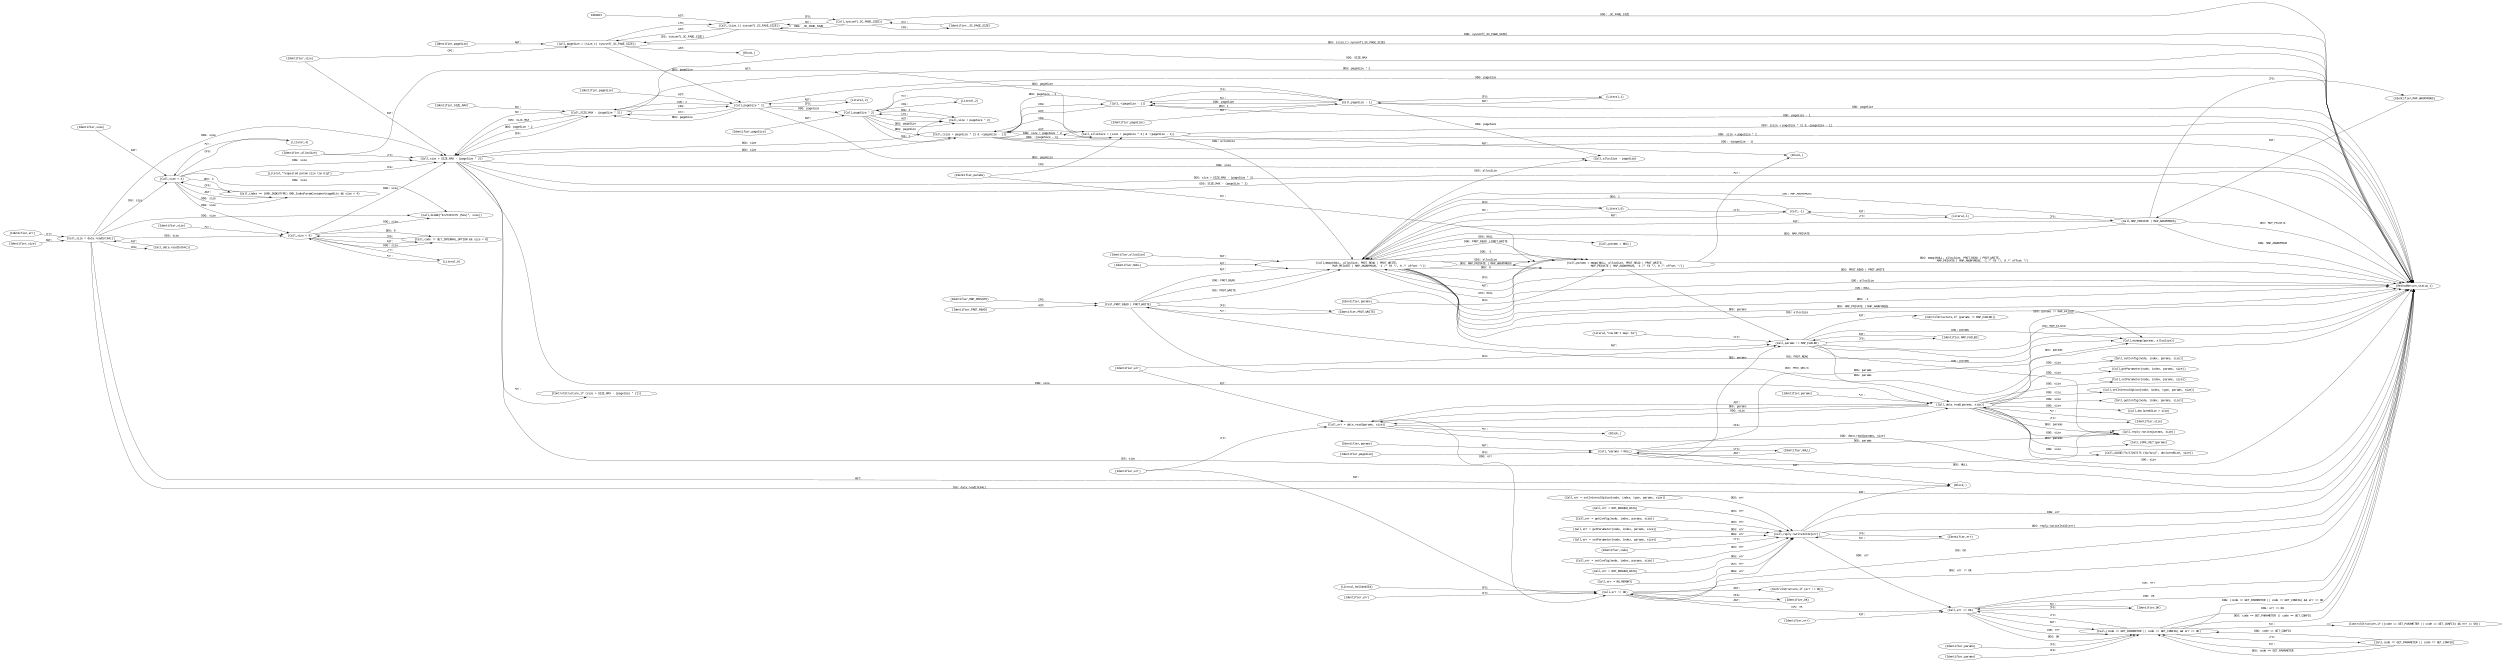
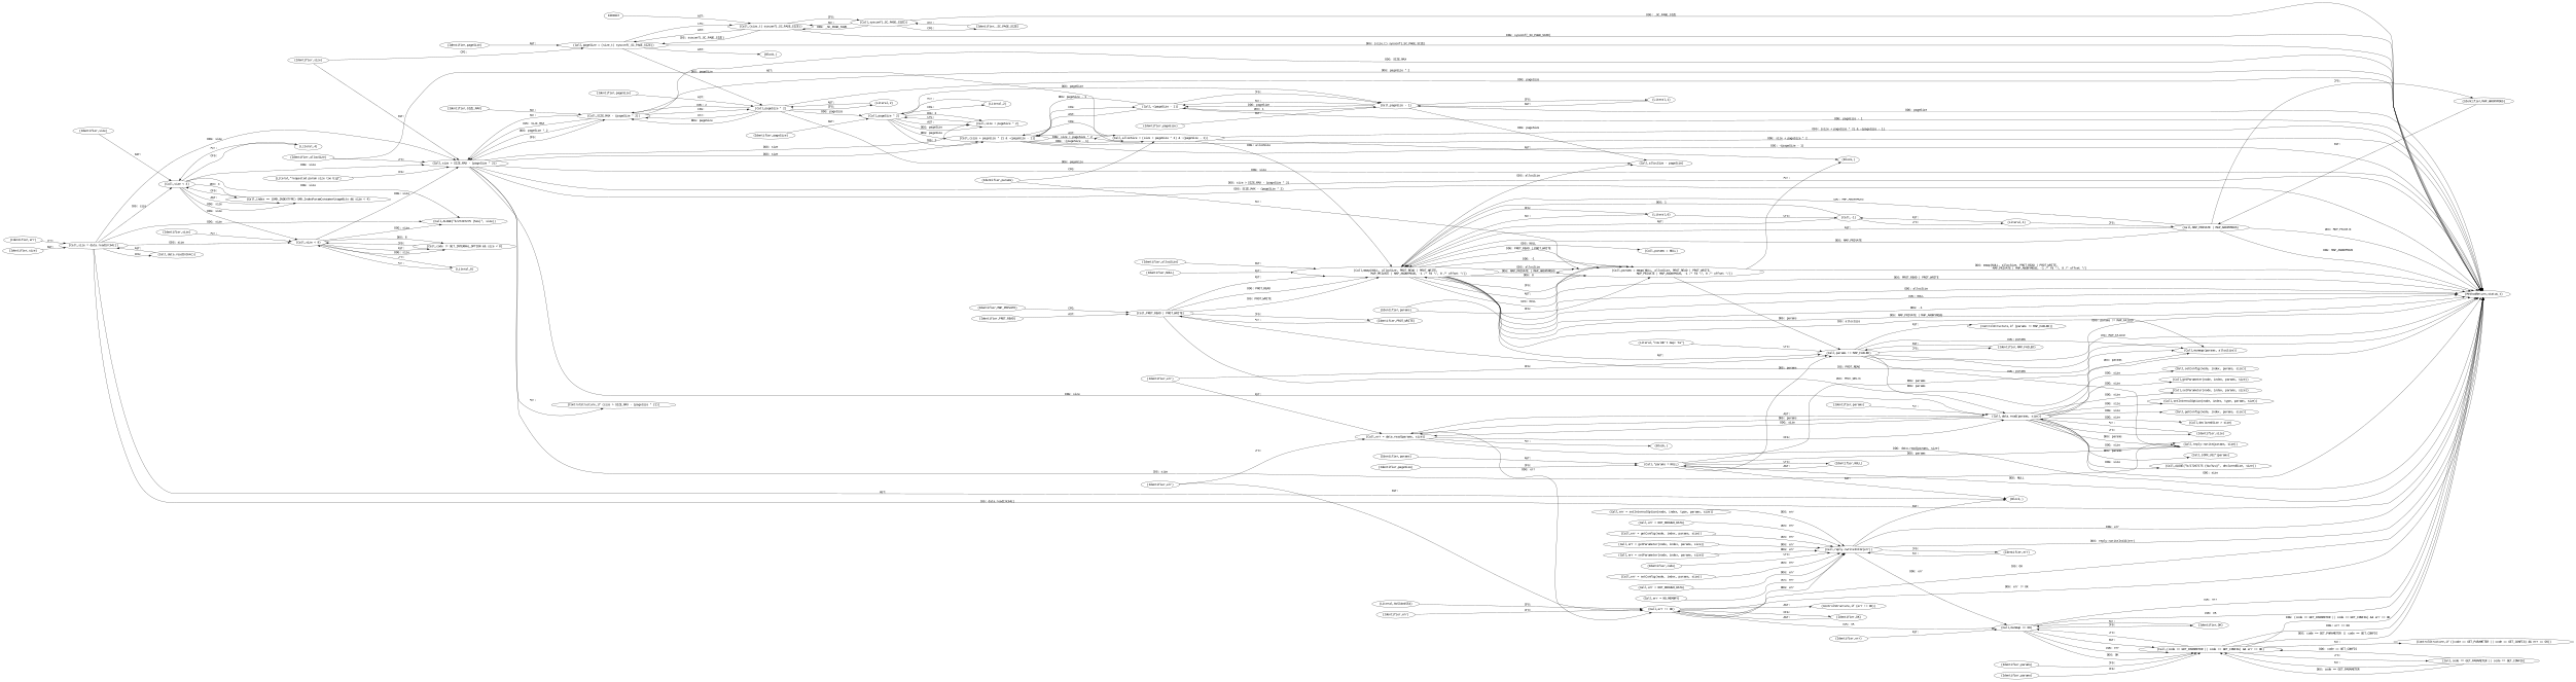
  digraph {
    fontname="Liberation Mono"
    rankdir=LR
    node [fontname="Liberation Mono"]
    edge [fontname="Liberation Mono"]
    n1 [label="(Call,err = data.read(params, size))"]
    n2 [label="(Call,data.read(params, size))"]
    n3 [label="(Call,err != OK)"]
    n4 [label="(Block,)"]
    n5 [label="(MethodReturn,status_t)"]
    n6 [label="(Call,(OMX_U32*)params)"]
    n7 [label="(Call,ALOGE(\"b/27207275 (%u/%zu)\", declaredSize, size))"]
    n8 [label="(Call,setConfig(node, index, params, size))"]
    n9 [label="(Call,getParameter(node, index, params, size))"]
    n10 [label="(Call,reply->write(params, size))"]
    n11 [label="(Call,setParameter(node, index, params, size))"]
    n12 [label="(Call,setInternalOption(node, index, type, params, size))"]
    n13 [label="(Call,munmap(params, allocSize))"]
    n14 [label="(Call,getConfig(node, index, params, size))"]
    n15 [label="(Call,declaredSize > size)"]
    n16 [label="(Identifier,size)"]
    n17 [label="(Call,reply->writeInt32(err))"]
-   n18 [label="(Call,err == OK)"]
+   n18 [label="(Call,munmap == OK)"]
    n19 [label="(ControlStructure,if (err != OK))"]
    n20 [label="(Identifier,OK)"]
    n21 [label="(Call,params != MAP_FAILED)"]
    n22 [label="(Identifier,MAP_FAILED)"]
    n23 [label="(ControlStructure,if (params != MAP_FAILED))"]
    n24 [label="(Call,params = mmap(NULL, allocSize, PROT_READ | PROT_WRITE,\n                            MAP_PRIVATE | MAP_ANONYMOUS, -1 /* fd */, 0 /* offset */))"]
    n25 [label="(Call,mmap(NULL, allocSize, PROT_READ | PROT_WRITE,\n                            MAP_PRIVATE | MAP_ANONYMOUS, -1 /* fd */, 0 /* offset */))"]
    n26 [label="(Block,)"]
    n27 [label="(Literal,0)"]
    n28 [label="(Call,params = NULL)"]
    n29 [label="(Call,allocSize - pageSize)"]
    n30 [label="(Call,-1)"]
    n31 [label="(Call,allocSize = (size + pageSize * 2) & ~(pageSize - 1))"]
    n32 [label="(Call,(size + pageSize * 2) & ~(pageSize - 1))"]
    n33 [label="(Call,~(pageSize - 1))"]
    n34 [label="(Call,pageSize - 1)"]
    n35 [label="(Call,size > SIZE_MAX - (pageSize * 2))"]
    n36 [label="(Call,SIZE_MAX - (pageSize * 2))"]
    n37 [label="(Call,size + pageSize * 2)"]
    n38 [label="(ControlStructure,if (size > SIZE_MAX - (pageSize * 2)))"]
    n39 [label="(Call,pageSize * 2)"]
    n40 [label="(Call,pageSize * 2)"]
    n41 [label="(Call,size = data.readInt64())"]
    n42 [label="(Call,size < 8)"]
    n43 [label="(Call,size < 4)"]
    n44 [label="(Block,)"]
    n45 [label="(Call,data.readInt64())"]
    n46 [label="(Call,ALOGE(\"b/27207275 (%zu)\", size))"]
    n47 [label="(Call,code != SET_INTERNAL_OPTION && size < 8)"]
    n48 [label="(Literal,8)"]
    n49 [label="(Call,index == (OMX_INDEXTYPE) OMX_IndexParamConsumerUsageBits && size < 4)"]
    n50 [label="(Literal,4)"]
    n51 [label="(Literal,2)"]
    n52 [label="(Literal,2)"]
    n53 [label="(Call,pageSize = (size_t) sysconf(_SC_PAGE_SIZE))"]
    n54 [label="(Call,(size_t) sysconf(_SC_PAGE_SIZE))"]
    n55 [label="(Block,)"]
    n56 [label="(Call,sysconf(_SC_PAGE_SIZE))"]
    n57 [label="(Identifier,_SC_PAGE_SIZE)"]
    n58 [label="(Literal,1)"]
    n59 [label="(Call,PROT_READ | PROT_WRITE)"]
    n60 [label="(Identifier,PROT_WRITE)"]
    n61 [label="(Call,MAP_PRIVATE | MAP_ANONYMOUS)"]
    n62 [label="(Identifier,MAP_ANONYMOUS)"]
    n63 [label="(Literal,1)"]
    n64 [label="(Call,*params = NULL)"]
    n65 [label="(Identifier,NULL)"]
    n66 [label="(Identifier,err)"]
    n67 [label="(Call,(code == GET_PARAMETER || code == GET_CONFIG) && err == OK)"]
    n68 [label="(Identifier,OK)"]
    n69 [label="(ControlStructure,if ((code == GET_PARAMETER || code == GET_CONFIG) && err == OK))"]
    n70 [label="(Call,code == GET_PARAMETER || code == GET_CONFIG)"]
    n71 [label="(Identifier,code)"]
    n72 [label="(Identifier,params)"]
    n73 [label="(Call,err = setConfig(node, index, params, size))"]
    n74 [label="(Identifier,pageSize)"]
    n75 [label="(Identifier,allocSize)"]
    n76 [label="(Literal,0x534e4554)"]
    n77 [label="(Identifier,pageSize)"]
    n78 [label="(Identifier,size)"]
    n79 [label="(Call,err = NOT_ENOUGH_DATA)"]
    n80 [label="(Identifier,PROT_READ)"]
    n81 [label="(Call,err = NO_MEMORY)"]
    n82 [label="(Identifier,err)"]
    n83 [label="(Call,err = setInternalOption(node, index, type, params, size))"]
    n84 [label="(Identifier,pageSize)"]
    n85 [label="(Identifier,params)"]
    n86 [label="(Identifier,MAP_PRIVATE)"]
    n87 [label="(Identifier,size)"]
    n88 [label="(Identifier,size)"]
    n89 [label="(Identifier,err)"]
    n90 [label="(Identifier,allocSize)"]
    n91 [label="(Call,err = NOT_ENOUGH_DATA)"]
    n92 [label="(Call,err = getConfig(node, index, params, size))"]
    n93 [label="(Identifier,params)"]
    n94 [label="(Identifier,err)"]
    n95 [label="(Identifier,params)"]
    n96 [label="(Identifier,err)"]
    n97 [label="(Identifier,NULL)"]
    n98 [label="(Identifier,size)"]
    n99 [label="(Identifier,SIZE_MAX)"]
    n100 [label="(Literal,\"couldn't map: %s\")"]
    n101 [label="(Identifier,err)"]
    n102 [label="(Identifier,params)"]
    n103 [label="(Call,err = getParameter(node, index, params, size))"]
    n104 [label="(Call,err = setParameter(node, index, params, size))"]
    n105 [label="(Identifier,pageSize)"]
    n106 [label="(Identifier,pageSize)"]
    n107 [label="(Literal,\"requested param size too big\")"]
    n108 [label="(Identifier,params)"]
    1000347
    n1 -> n2 [label="CFG: "]
    n1 -> n3 [label="DDG: err"]
    n1 -> n4 [label="AST: "]
    n1 -> n5 [label="DDG: data.read(params, size)"]
    n2 -> n1 [label="AST: "]
    n2 -> n1 [label="DDG: params"]
    n2 -> n1 [label="DDG: size"]
    n2 -> n5 [label="DDG: size"]
    n2 -> n6 [label="DDG: params"]
    n2 -> n7 [label="DDG: size"]
    n2 -> n8 [label="DDG: size"]
    n2 -> n9 [label="DDG: size"]
    n2 -> n10 [label="DDG: params"]
    n2 -> n10 [label="DDG: size"]
    n2 -> n11 [label="DDG: size"]
    n2 -> n12 [label="DDG: size"]
    n2 -> n13 [label="DDG: params"]
    n2 -> n14 [label="DDG: size"]
    n2 -> n15 [label="DDG: size"]
    n2 -> n16 [label="CFG: "]
    n3 -> n5 [label="DDG: OK"]
    n3 -> n5 [label="DDG: err != OK"]
    n3 -> n17 [label="DDG: err"]
    n3 -> n18 [label="DDG: OK"]
    n3 -> n19 [label="AST: "]
    n3 -> n20 [label="CFG: "]
    n16 -> n2 [label="AST: "]
    n17 -> n5 [label="DDG: err"]
    n17 -> n5 [label="DDG: reply->writeInt32(err)"]
    n17 -> n18 [label="DDG: err"]
    n17 -> n44 [label="AST: "]
    n17 -> n66 [label="CFG: "]
    n18 -> n5 [label="DDG: OK"]
    n18 -> n5 [label="DDG: err"]
    n18 -> n67 [label="AST: "]
    n18 -> n67 [label="DDG: err"]
    n18 -> n67 [label="DDG: OK"]
    n18 -> n68 [label="CFG: "]
    n20 -> n3 [label="AST: "]
    n21 -> n2 [label="DDG: params"]
    n21 -> n5 [label="DDG: MAP_FAILED"]
    n21 -> n5 [label="DDG: params != MAP_FAILED"]
    n21 -> n10 [label="DDG: params"]
    n21 -> n13 [label="DDG: params"]
    n21 -> n22 [label="CFG: "]
    n21 -> n23 [label="AST: "]
    n22 -> n21 [label="AST: "]
    n24 -> n5 [label="DDG: mmap(NULL, allocSize, PROT_READ | PROT_WRITE,\n                            MAP_PRIVATE | MAP_ANONYMOUS, -1 /* fd */, 0 /* offset */)"]
    n24 -> n21 [label="DDG: params"]
    n24 -> n25 [label="CFG: "]
    n24 -> n26 [label="AST: "]
    n25 -> n5 [label="DDG: MAP_PRIVATE | MAP_ANONYMOUS"]
    n25 -> n5 [label="DDG: PROT_READ | PROT_WRITE"]
    n25 -> n5 [label="DDG: allocSize"]
    n25 -> n5 [label="DDG: NULL"]
    n25 -> n5 [label="DDG: -1"]
    n25 -> n13 [label="DDG: allocSize"]
    n25 -> n24 [label="AST: "]
    n25 -> n24 [label="DDG: NULL"]
    n25 -> n24 [label="DDG: PROT_READ | PROT_WRITE"]
    n25 -> n24 [label="DDG: -1"]
    n25 -> n24 [label="DDG: allocSize"]
    n25 -> n24 [label="DDG: MAP_PRIVATE | MAP_ANONYMOUS"]
    n25 -> n24 [label="DDG: 0"]
    n25 -> n27 [label="CFG: "]
    n25 -> n28 [label="DDG: NULL"]
    n25 -> n29 [label="DDG: allocSize"]
    n27 -> n25 [label="AST: "]
    n27 -> n30 [label="CFG: "]
    n30 -> n25 [label="AST: "]
    n30 -> n25 [label="DDG: 1"]
    n30 -> n63 [label="CFG: "]
    n31 -> n5 [label="DDG: (size + pageSize * 2) & ~(pageSize - 1)"]
    n31 -> n25 [label="DDG: allocSize"]
    n31 -> n26 [label="AST: "]
    n31 -> n32 [label="CFG: "]
    n32 -> n5 [label="DDG: size + pageSize * 2"]
    n32 -> n5 [label="DDG: ~(pageSize - 1)"]
    n32 -> n31 [label="AST: "]
    n32 -> n31 [label="DDG: size + pageSize * 2"]
    n32 -> n31 [label="DDG: ~(pageSize - 1)"]
    n32 -> n33 [label="CFG: "]
    n33 -> n5 [label="DDG: pageSize - 1"]
    n33 -> n32 [label="AST: "]
    n33 -> n32 [label="DDG: pageSize - 1"]
    n33 -> n34 [label="CFG: "]
    n34 -> n5 [label="DDG: pageSize"]
    n34 -> n29 [label="DDG: pageSize"]
    n34 -> n33 [label="AST: "]
    n34 -> n33 [label="DDG: pageSize"]
    n34 -> n33 [label="DDG: 1"]
    n34 -> n58 [label="CFG: "]
    n35 -> n2 [label="DDG: size"]
    n35 -> n5 [label="DDG: size > SIZE_MAX - (pageSize * 2)"]
    n35 -> n5 [label="DDG: SIZE_MAX - (pageSize * 2)"]
    n35 -> n5 [label="DDG: size"]
    n35 -> n10 [label="DDG: size"]
    n35 -> n32 [label="DDG: size"]
    n35 -> n36 [label="CFG: "]
    n35 -> n37 [label="DDG: size"]
    n35 -> n38 [label="AST: "]
    n36 -> n5 [label="DDG: SIZE_MAX"]
    n36 -> n5 [label="DDG: pageSize * 2"]
    n36 -> n35 [label="AST: "]
    n36 -> n35 [label="DDG: SIZE_MAX"]
    n36 -> n35 [label="DDG: pageSize * 2"]
    n36 -> n39 [label="CFG: "]
    n37 -> n40 [label="CFG: "]
    n39 -> n5 [label="DDG: pageSize"]
    n39 -> n29 [label="DDG: pageSize"]
    n39 -> n36 [label="AST: "]
    n39 -> n36 [label="DDG: pageSize"]
    n39 -> n36 [label="DDG: 2"]
    n39 -> n40 [label="DDG: pageSize"]
    n39 -> n51 [label="CFG: "]
    n40 -> n32 [label="DDG: pageSize"]
    n40 -> n32 [label="DDG: 2"]
    n40 -> n34 [label="DDG: pageSize"]
    n40 -> n37 [label="AST: "]
    n40 -> n37 [label="DDG: pageSize"]
    n40 -> n37 [label="DDG: 2"]
    n40 -> n52 [label="CFG: "]
    n41 -> n5 [label="DDG: data.readInt64()"]
    n41 -> n35 [label="DDG: size"]
    n41 -> n42 [label="DDG: size"]
    n41 -> n43 [label="DDG: size"]
    n41 -> n44 [label="AST: "]
    n41 -> n45 [label="CFG: "]
    n41 -> n46 [label="DDG: size"]
    n42 -> n35 [label="DDG: size"]
    n42 -> n46 [label="DDG: size"]
    n42 -> n47 [label="AST: "]
    n42 -> n47 [label="DDG: size"]
    n42 -> n47 [label="DDG: 8"]
    n42 -> n48 [label="CFG: "]
    n43 -> n35 [label="DDG: size"]
    n43 -> n42 [label="DDG: size"]
    n43 -> n46 [label="DDG: size"]
    n43 -> n49 [label="AST: "]
    n43 -> n49 [label="DDG: size"]
    n43 -> n49 [label="DDG: 4"]
    n43 -> n50 [label="CFG: "]
    n45 -> n41 [label="AST: "]
    n47 -> n42 [label="CFG: "]
    n48 -> n42 [label="AST: "]
    n49 -> n43 [label="CFG: "]
    n50 -> n43 [label="AST: "]
    n51 -> n39 [label="AST: "]
    n52 -> n40 [label="AST: "]
    n53 -> n5 [label="DDG: (size_t) sysconf(_SC_PAGE_SIZE)"]
    n53 -> n39 [label="DDG: pageSize"]
    n53 -> n54 [label="CFG: "]
    n53 -> n55 [label="AST: "]
    n54 -> n5 [label="DDG: sysconf(_SC_PAGE_SIZE)"]
    n54 -> n53 [label="AST: "]
    n54 -> n53 [label="DDG: sysconf(_SC_PAGE_SIZE)"]
    n54 -> n56 [label="CFG: "]
    n56 -> n5 [label="DDG: _SC_PAGE_SIZE"]
    n56 -> n54 [label="AST: "]
    n56 -> n54 [label="DDG: _SC_PAGE_SIZE"]
    n56 -> n57 [label="CFG: "]
    n57 -> n56 [label="AST: "]
    n58 -> n34 [label="AST: "]
    n59 -> n5 [label="DDG: PROT_WRITE"]
    n59 -> n5 [label="DDG: PROT_READ"]
    n59 -> n25 [label="AST: "]
    n59 -> n25 [label="DDG: PROT_READ"]
    n59 -> n25 [label="DDG: PROT_WRITE"]
    n59 -> n60 [label="CFG: "]
    n60 -> n59 [label="AST: "]
    n61 -> n5 [label="DDG: MAP_PRIVATE"]
    n61 -> n5 [label="DDG: MAP_ANONYMOUS"]
    n61 -> n25 [label="AST: "]
    n61 -> n25 [label="DDG: MAP_PRIVATE"]
    n61 -> n25 [label="DDG: MAP_ANONYMOUS"]
    n61 -> n62 [label="CFG: "]
    n62 -> n61 [label="AST: "]
    n63 -> n30 [label="AST: "]
    n63 -> n61 [label="CFG: "]
    n64 -> n5 [label="DDG: NULL"]
    n64 -> n10 [label="DDG: params"]
    n64 -> n13 [label="DDG: params"]
    n64 -> n21 [label="DDG: params"]
    n64 -> n44 [label="AST: "]
    n64 -> n65 [label="CFG: "]
    n65 -> n64 [label="AST: "]
    n66 -> n17 [label="AST: "]
    n67 -> n5 [label="DDG: (code == GET_PARAMETER || code == GET_CONFIG) && err == OK"]
    n67 -> n5 [label="DDG: err == OK"]
    n67 -> n5 [label="DDG: code == GET_PARAMETER || code == GET_CONFIG"]
    n67 -> n18 [label="CFG: "]
    n67 -> n69 [label="AST: "]
    n67 -> n70 [label="CFG: "]
    n68 -> n18 [label="AST: "]
    n70 -> n67 [label="AST: "]
    n70 -> n67 [label="DDG: code == GET_PARAMETER"]
    n70 -> n67 [label="DDG: code == GET_CONFIG"]
    n71 -> n17 [label="CFG: "]
    n72 -> n67 [label="CFG: "]
    n73 -> n17 [label="DDG: err"]
    n74 -> n40 [label="AST: "]
    n75 -> n31 [label="AST: "]
    n75 -> n35 [label="CFG: "]
    n76 -> n3 [label="CFG: "]
    n77 -> n64 [label="CFG: "]
    n78 -> n42 [label="AST: "]
    n79 -> n17 [label="DDG: err"]
    n80 -> n59 [label="AST: "]
    n81 -> n17 [label="DDG: err"]
    n82 -> n3 [label="CFG: "]
    n83 -> n17 [label="DDG: err"]
    n84 -> n53 [label="AST: "]
    n85 -> n24 [label="AST: "]
    n85 -> n31 [label="CFG: "]
    n86 -> n59 [label="CFG: "]
    n87 -> n43 [label="AST: "]
    n88 -> n35 [label="AST: "]
    n88 -> n53 [label="CFG: "]
    n89 -> n41 [label="CFG: "]
    n90 -> n25 [label="AST: "]
    n91 -> n17 [label="DDG: err"]
    n92 -> n17 [label="DDG: err"]
    n93 -> n64 [label="AST: "]
    n94 -> n1 [label="CFG: "]
    n94 -> n3 [label="AST: "]
    n95 -> n21 [label="AST: "]
    n95 -> n24 [label="CFG: "]
    n96 -> n18 [label="AST: "]
    n97 -> n25 [label="AST: "]
    n98 -> n41 [label="AST: "]
    n99 -> n36 [label="AST: "]
    n100 -> n21 [label="CFG: "]
    n101 -> n1 [label="AST: "]
    n101 -> n21 [label="CFG: "]
    n102 -> n2 [label="AST: "]
    n103 -> n17 [label="DDG: err"]
    n104 -> n17 [label="DDG: err"]
    n105 -> n39 [label="AST: "]
    n106 -> n34 [label="AST: "]
    n107 -> n35 [label="CFG: "]
    n108 -> n67 [label="CFG: "]
    1000347 -> n54 [label="AST: "]
  }
